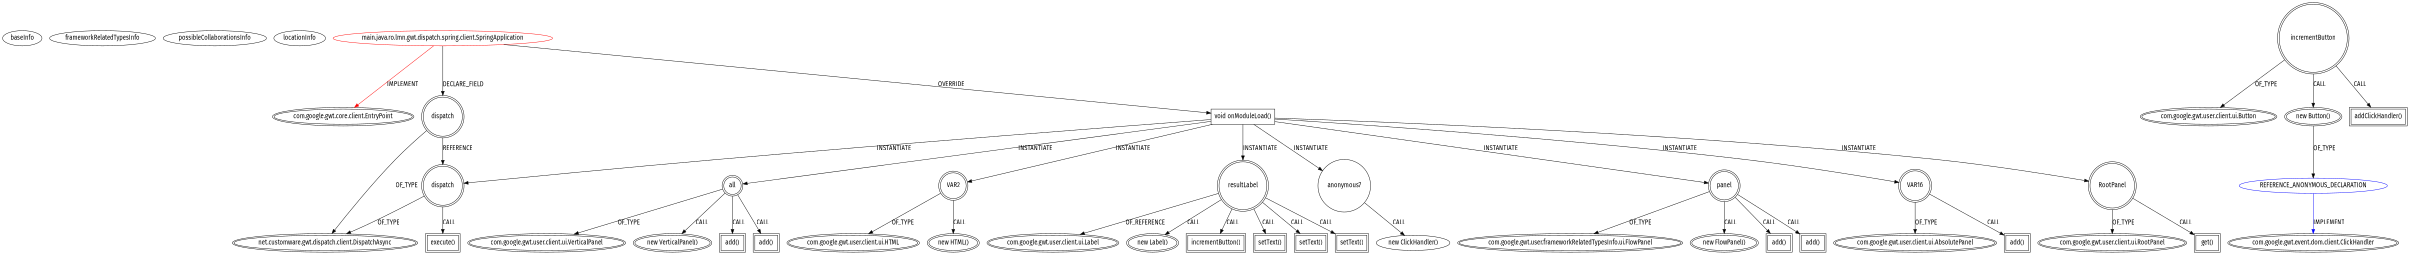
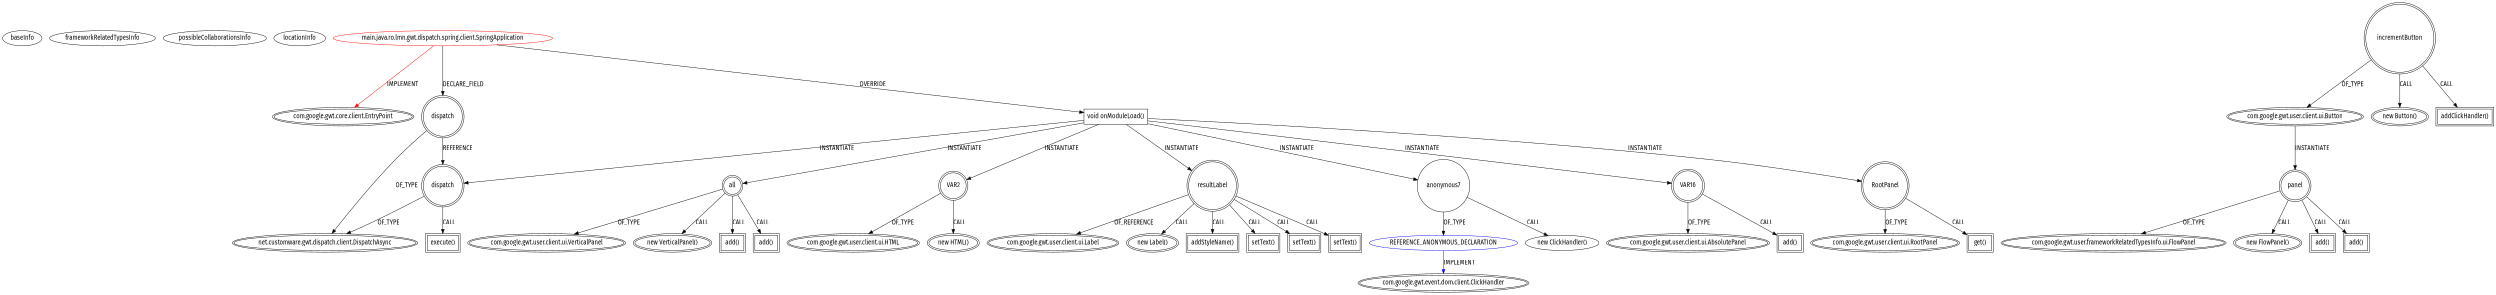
  digraph {
    fontname="Fira Sans"
    node [fontname="Fira Sans" isFrameworkType=true vertexType=INSIDE_CALL peripheries=2]
    edge [fontname="Fira Sans"]
    baseInfo [category=extension_graph graphId=4434 isAnonymous=false possibleRelation=true isFrameworkType="" vertexType="" peripheries=""]
    frameworkRelatedTypesInfo [0="com.google.gwt.core.client.EntryPoint" isFrameworkType="" vertexType="" peripheries=""]
    possibleCollaborationsInfo [0="4434~OVERRIDING_METHOD_DECLARATION-INSTANTIATION-~com.google.gwt.core.client.EntryPoint ~com.google.gwt.event.dom.client.ClickHandler ~false~true" isFrameworkType="" vertexType="" peripheries=""]
    locationInfo [contextSignature=SpringApplication filePath="/rombert-gwt-dispatch-sample/gwt-dispatch-sample-master/dispatch-sample-spring/src/main/java/ro/lmn/gwt/dispatch/spring/client/SpringApplication.java" graphId=4434 projectName="rombert-gwt-dispatch-sample" isFrameworkType="" vertexType="" peripheries=""]
    n5 [color=red isFrameworkType=false label="main.java.ro.lmn.gwt.dispatch.spring.client.SpringApplication" vertexType=ROOT_CLIENT_CLASS_DECLARATION peripheries=""]
    n6 [label="com.google.gwt.core.client.EntryPoint" vertexType=FRAMEWORK_INTERFACE_TYPE]
    n7 [label=dispatch shape=circle vertexType=FIELD_DECLARATION]
    n8 [isFrameworkType=false label="void onModuleLoad()" shape=box vertexType=OVERRIDING_METHOD_DECLARATION peripheries=""]
    n9 [label="net.customware.gwt.dispatch.client.DispatchAsync" vertexType=FRAMEWORK_INTERFACE_TYPE]
    n10 [label=dispatch shape=circle vertexType=VARIABLE_EXPRESION]
    n11 [label=all shape=circle vertexType=VARIABLE_EXPRESION]
    n12 [label=VAR2 shape=circle vertexType=VARIABLE_EXPRESION]
    n13 [label=resultLabel shape=circle vertexType=VARIABLE_EXPRESION]
    n14 [isFrameworkType=false label=anonymous7 shape=circle vertexType=VARIABLE_EXPRESION peripheries=""]
    n15 [label=panel shape=circle vertexType=VARIABLE_EXPRESION]
    n16 [label=VAR16 shape=circle vertexType=VARIABLE_EXPRESION]
    n17 [label=RootPanel shape=circle vertexType=VARIABLE_EXPRESION]
    n18 [label="execute()" shape=box]
    n19 [label="com.google.gwt.user.client.ui.VerticalPanel" vertexType=FRAMEWORK_CLASS_TYPE]
    n20 [label="new VerticalPanel()" vertexType=CONSTRUCTOR_CALL]
    n21 [label="add()" shape=box]
    n22 [label="add()" shape=box]
    n23 [label="com.google.gwt.user.client.ui.HTML" vertexType=FRAMEWORK_CLASS_TYPE]
    n24 [label="new HTML()" vertexType=CONSTRUCTOR_CALL]
    n25 [label="com.google.gwt.user.client.ui.Label" vertexType=FRAMEWORK_CLASS_TYPE]
    n26 [label="new Label()" vertexType=CONSTRUCTOR_CALL]
-   n27 [label="incrementButton()" shape=box]
+   n27 [label="addStyleName()" shape=box]
    n28 [label="setText()" shape=box]
    n29 [label="setText()" shape=box]
    n30 [label="setText()" shape=box]
    n31 [label=incrementButton shape=circle vertexType=VARIABLE_EXPRESION]
    n32 [label="com.google.gwt.user.client.ui.Button" vertexType=FRAMEWORK_CLASS_TYPE]
    n33 [label="new Button()" vertexType=CONSTRUCTOR_CALL]
    n34 [label="addClickHandler()" shape=box]
    n35 [color=blue isFrameworkType=false label=REFERENCE_ANONYMOUS_DECLARATION vertexType=REFERENCE_ANONYMOUS_DECLARATION peripheries=""]
    n36 [isFrameworkType=false label="new ClickHandler()" vertexType=CONSTRUCTOR_CALL peripheries=""]
    n37 [label="com.google.gwt.user.frameworkRelatedTypesInfo.ui.FlowPanel" vertexType=FRAMEWORK_CLASS_TYPE]
    n38 [label="new FlowPanel()" vertexType=CONSTRUCTOR_CALL]
    n39 [label="add()" shape=box]
    n40 [label="add()" shape=box]
    n41 [label="com.google.gwt.user.client.ui.AbsolutePanel" vertexType=FRAMEWORK_CLASS_TYPE]
    n42 [label="add()" shape=box]
    n43 [label="com.google.gwt.user.client.ui.RootPanel" vertexType=FRAMEWORK_CLASS_TYPE]
    n44 [label="get()" shape=box]
    n45 [label="com.google.gwt.event.dom.client.ClickHandler" vertexType=FRAMEWORK_INTERFACE_TYPE]
    n5 -> n6 [color=red label=IMPLEMENT]
    n5 -> n7 [label=DECLARE_FIELD]
    n5 -> n8 [label=OVERRIDE]
    n7 -> n9 [label=OF_TYPE]
    n7 -> n10 [label=REFERENCE]
    n8 -> n10 [label=INSTANTIATE]
    n8 -> n11 [label=INSTANTIATE]
    n8 -> n12 [label=INSTANTIATE]
    n8 -> n13 [label=INSTANTIATE]
    n8 -> n14 [label=INSTANTIATE]
-   n8 -> n15 [label=INSTANTIATE]
+   n32 -> n15 [label=INSTANTIATE]
    n8 -> n16 [label=INSTANTIATE]
    n8 -> n17 [label=INSTANTIATE]
    n10 -> n9 [label=OF_TYPE]
    n10 -> n18 [label=CALL]
    n11 -> n19 [label=OF_TYPE]
    n11 -> n20 [label=CALL]
    n11 -> n21 [label=CALL]
    n11 -> n22 [label=CALL]
    n12 -> n23 [label=OF_TYPE]
    n12 -> n24 [label=CALL]
    n13 -> n25 [label=OF_REFERENCE]
    n13 -> n26 [label=CALL]
    n13 -> n27 [label=CALL]
    n13 -> n28 [label=CALL]
    n13 -> n29 [label=CALL]
    n13 -> n30 [label=CALL]
-   n33 -> n35 [label=OF_TYPE]
+   n14 -> n35 [label=OF_TYPE]
    n14 -> n36 [label=CALL]
    n15 -> n37 [label=OF_TYPE]
    n15 -> n38 [label=CALL]
    n15 -> n39 [label=CALL]
    n15 -> n40 [label=CALL]
    n16 -> n41 [label=OF_TYPE]
    n16 -> n42 [label=CALL]
    n17 -> n43 [label=OF_TYPE]
    n17 -> n44 [label=CALL]
    n31 -> n32 [label=OF_TYPE]
    n31 -> n33 [label=CALL]
    n31 -> n34 [label=CALL]
    n35 -> n45 [color=blue label=IMPLEMENT]
  }
